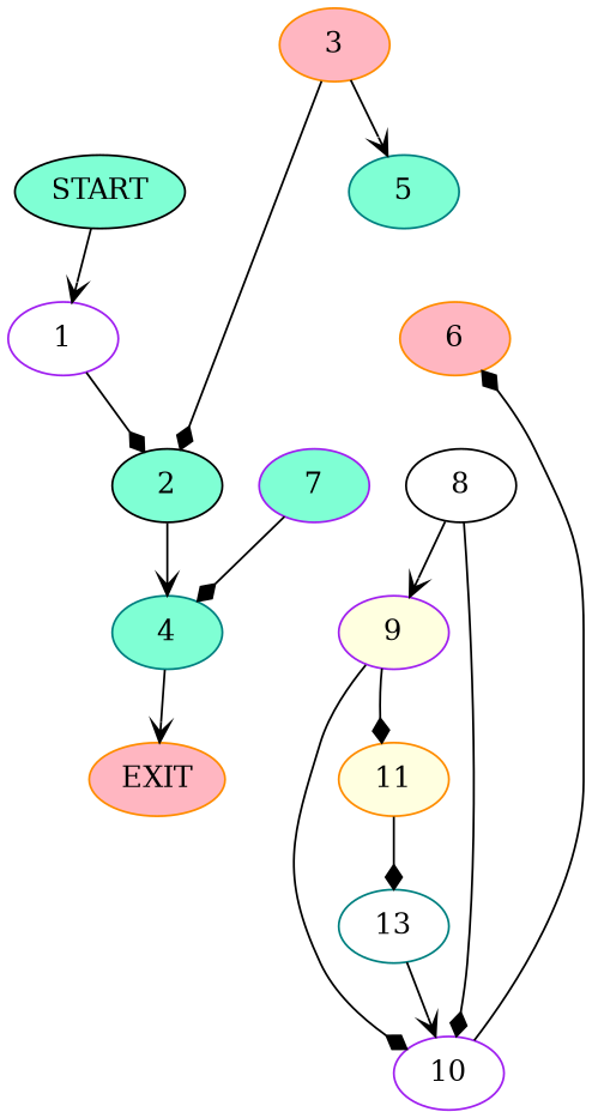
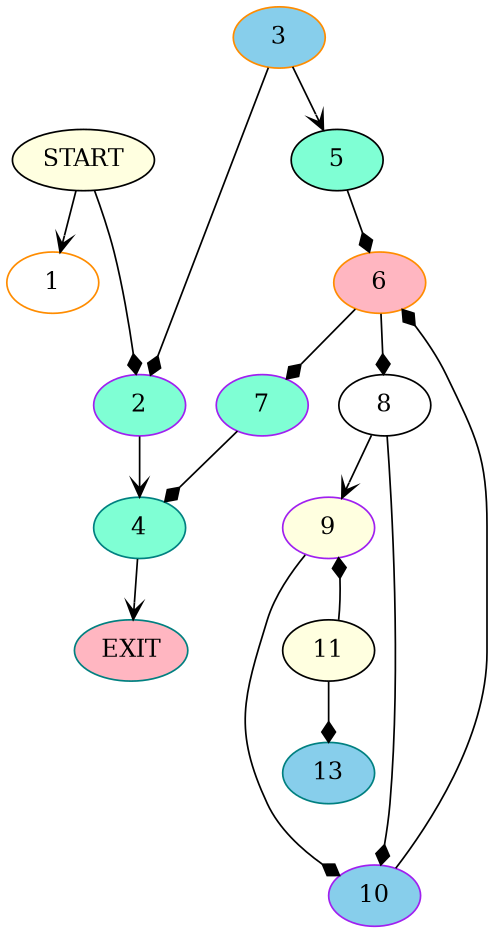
  digraph {
    node [color=darkorange fillcolor=aquamarine style=filled]
    edge [arrowhead=diamond]
-   n1 [color=black label=START]
-   1 [color=purple fillcolor=white]
-   2 [color=black]
-   n4 [fillcolor=lightpink label=EXIT]
+   n1 [color=black fillcolor=lightyellow label=START]
+   1 [fillcolor=white]
+   2 [color=purple]
+   n4 [color=teal fillcolor=lightpink label=EXIT]
    4 [color=teal]
-   3 [fillcolor=lightpink]
-   5 [color=teal]
+   3 [fillcolor=skyblue]
+   5 [color=black]
    6 [fillcolor=lightpink]
    7 [color=purple]
    8 [color=black fillcolor=white]
    9 [color=purple fillcolor=lightyellow]
-   10 [color=purple fillcolor=white]
-   11 [fillcolor=lightyellow]
-   13 [color=teal fillcolor=white]
+   10 [color=purple fillcolor=skyblue]
+   11 [color=black fillcolor=lightyellow]
+   13 [color=teal fillcolor=skyblue]
    n1 -> 1 [arrowhead=vee]
-   1 -> 2
+   n1 -> 2
    2 -> 4 [arrowhead=vee]
    4 -> n4 [arrowhead=vee]
    3 -> 2
    3 -> 5 [arrowhead=vee]
+   5 -> 6
+   6 -> 7
+   6 -> 8
    7 -> 4
    8 -> 9 [arrowhead=vee]
    8 -> 10
    9 -> 10
-   9 -> 11
+   11 -> 9
    10 -> 6
    11 -> 13
-   13 -> 10 [arrowhead=vee]
  }
